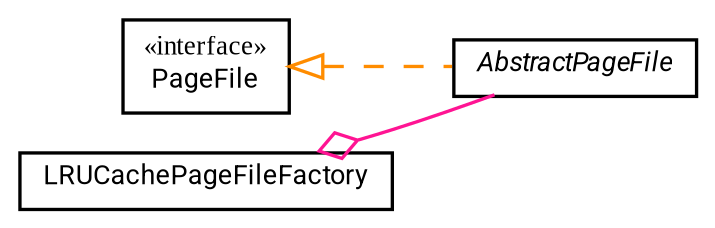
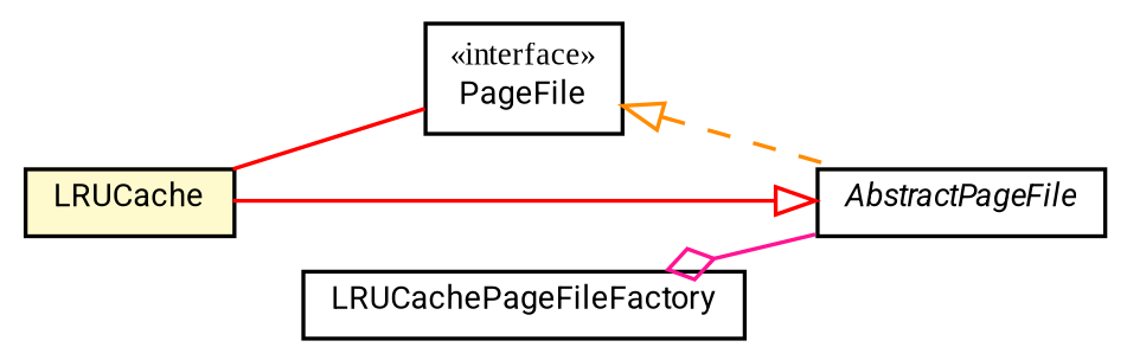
  digraph {
    fontname="Liberation Serif"
    nodesep=0.15
    rankdir=LR
    ranksep=0.25
    node [fontcolor=black fontname="Liberation Serif" fontsize=8 margin=0 shape=plaintext]
    edge [color=red fontname="Liberation Serif" fontsize=7 labelfontname=Roboto labelfontsize=7 arrowtail=empty dir=back]
+   n1 [height=0 label=<<table title="de.lmu.ifi.dbs.elki.persistent.LRUCache" border="0" cellborder="1" cellspacing="0" cellpadding="2" bgcolor="lemonChiffon" href="LRUCache.html" target="_parent"> 		<tr><td><table border="0" cellspacing="0" cellpadding="1"> 		<tr><td align="center" balign="center"> <font face="Roboto">LRUCache</font> </td></tr> 		</table></td></tr> 		</table>> width=0]
    n2 [height=0 label=<<table title="de.lmu.ifi.dbs.elki.persistent.PageFile" border="0" cellborder="1" cellspacing="0" cellpadding="2" href="PageFile.html" target="_parent"> 		<tr><td><table border="0" cellspacing="0" cellpadding="1"> 		<tr><td align="center" balign="center"> &#171;interface&#187; </td></tr> 		<tr><td align="center" balign="center"> <font face="Roboto">PageFile</font> </td></tr> 		</table></td></tr> 		</table>> width=0]
    n3 [height=0 label=<<table title="de.lmu.ifi.dbs.elki.persistent.AbstractPageFile" border="0" cellborder="1" cellspacing="0" cellpadding="2" href="AbstractPageFile.html" target="_parent"> 		<tr><td><table border="0" cellspacing="0" cellpadding="1"> 		<tr><td align="center" balign="center"> <font face="Roboto"><i>AbstractPageFile</i></font> </td></tr> 		</table></td></tr> 		</table>> width=0]
    n4 [height=0 label=<<table title="de.lmu.ifi.dbs.elki.persistent.LRUCachePageFileFactory" border="0" cellborder="1" cellspacing="0" cellpadding="2" href="LRUCachePageFileFactory.html" target="_parent"> 		<tr><td><table border="0" cellspacing="0" cellpadding="1"> 		<tr><td align="center" balign="center"> <font face="Roboto">LRUCachePageFileFactory</font> </td></tr> 		</table></td></tr> 		</table>> width=0]
+   n1 -> n2 [arrowhead=none weight=2 arrowtail="" dir=""]
    n2 -> n3 [color=darkorange style=dashed weight=9]
+   n3 -> n1 [weight=10]
    n4 -> n3 [arrowhead=none arrowtail=ediamond color=deeppink weight=4]
  }
